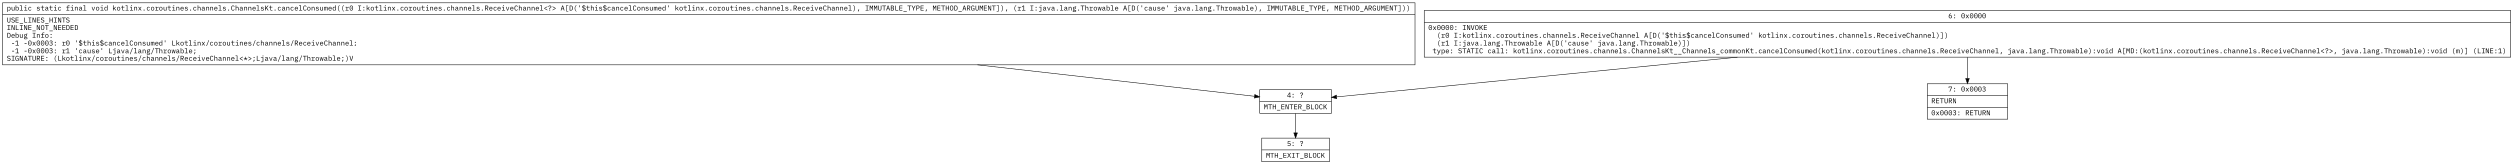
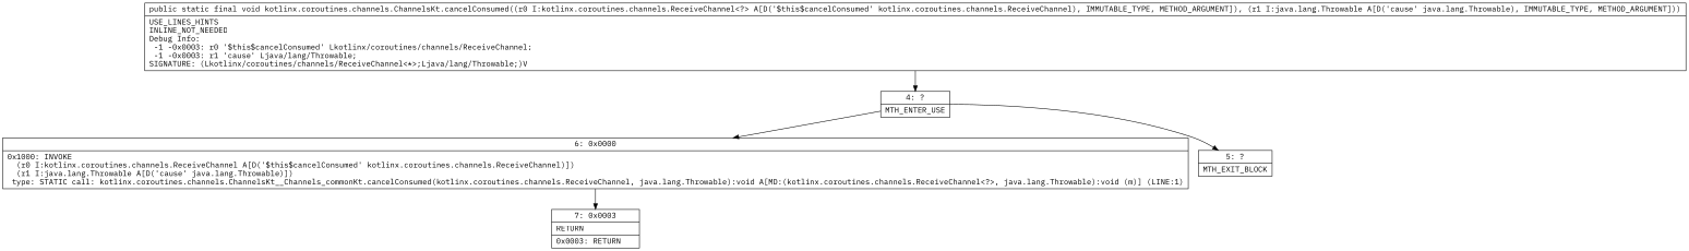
  digraph {
    fontname="IBM Plex Mono"
    node [fontname="IBM Plex Mono" shape=record]
    edge [fontname="IBM Plex Mono"]
-   n1 [label="{4\:\ ?|MTH_ENTER_BLOCK\l}"]
-   n2 [label="{6\:\ 0x0000|0x0000: INVOKE  \l  (r0 I:kotlinx.coroutines.channels.ReceiveChannel A[D('$this$cancelConsumed' kotlinx.coroutines.channels.ReceiveChannel)])\l  (r1 I:java.lang.Throwable A[D('cause' java.lang.Throwable)])\l type: STATIC call: kotlinx.coroutines.channels.ChannelsKt__Channels_commonKt.cancelConsumed(kotlinx.coroutines.channels.ReceiveChannel, java.lang.Throwable):void A[MD:(kotlinx.coroutines.channels.ReceiveChannel\<?\>, java.lang.Throwable):void (m)] (LINE:1)\l}"]
+   n1 [label="{4\:\ ?|MTH_ENTER_USE\l}"]
+   n2 [label="{6\:\ 0x0000|0x1000: INVOKE  \l  (r0 I:kotlinx.coroutines.channels.ReceiveChannel A[D('$this$cancelConsumed' kotlinx.coroutines.channels.ReceiveChannel)])\l  (r1 I:java.lang.Throwable A[D('cause' java.lang.Throwable)])\l type: STATIC call: kotlinx.coroutines.channels.ChannelsKt__Channels_commonKt.cancelConsumed(kotlinx.coroutines.channels.ReceiveChannel, java.lang.Throwable):void A[MD:(kotlinx.coroutines.channels.ReceiveChannel\<?\>, java.lang.Throwable):void (m)] (LINE:1)\l}"]
    n3 [label="{5\:\ ?|MTH_EXIT_BLOCK\l}"]
    n4 [label="{7\:\ 0x0003|RETURN\l|0x0003: RETURN   \l}"]
    n5 [label="{public static final void kotlinx.coroutines.channels.ChannelsKt.cancelConsumed((r0 I:kotlinx.coroutines.channels.ReceiveChannel\<?\> A[D('$this$cancelConsumed' kotlinx.coroutines.channels.ReceiveChannel), IMMUTABLE_TYPE, METHOD_ARGUMENT]), (r1 I:java.lang.Throwable A[D('cause' java.lang.Throwable), IMMUTABLE_TYPE, METHOD_ARGUMENT]))  | USE_LINES_HINTS\lINLINE_NOT_NEEDED\lDebug Info:\l  \-1 \-0x0003: r0 '$this$cancelConsumed' Lkotlinx\/coroutines\/channels\/ReceiveChannel;\l  \-1 \-0x0003: r1 'cause' Ljava\/lang\/Throwable;\lSIGNATURE: (Lkotlinx\/coroutines\/channels\/ReceiveChannel\<*\>;Ljava\/lang\/Throwable;)V\l}"]
-   n2 -> n1
+   n1 -> n2
    n1 -> n3
    n2 -> n4
    n5 -> n1
  }
